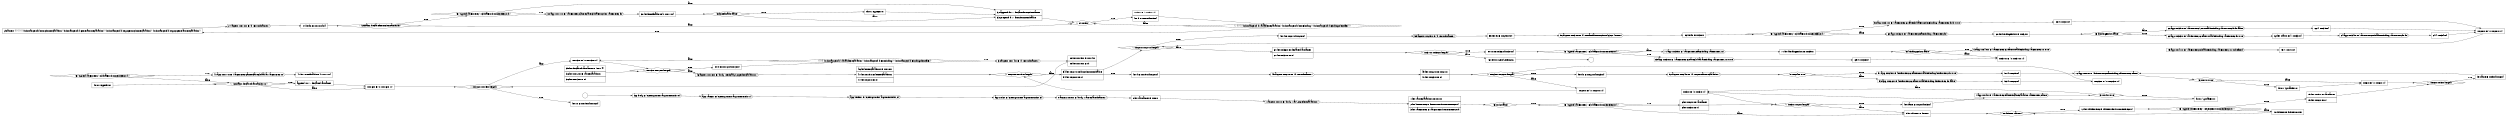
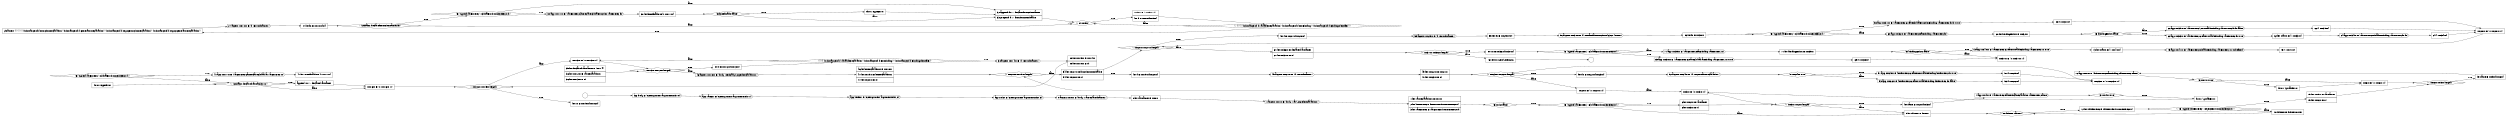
  digraph {
    rankdir=LR
    node [color=black fillcolor=white shape=none style=filled]
    edge [color=black]
    n1 [label=<<font color="black">(= (typeof varEnvRec) &quot;GlobalEnvironmentRecord&quot;)</font>> shape=diamond]
    n2 [label=<<font color="black">(! (contains declaredVarNames vn))</font>> shape=diamond]
    n3 [label=<<font color="black">41:app __x17__ = (varEnvRec.CanDeclareGlobalVar varEnvRec vn)</font>> shape=cds]
    n4 [label=<<font color="black">     <table border="0" cellborder="1" cellspacing="0" cellpadding="10">       <tr><td align="left">__x16__ = (+ __x16__ 1i)</td></tr>     </table>   </font>> margin=0]
    n5 [label=<<font color="black">(&lt; __x16__ __x15__.length)</font>> shape=diamond]
    n6 [label=<<font color="black">(= (typeof varEnvRec) &quot;GlobalEnvironmentRecord&quot;)</font>> shape=diamond]
    n7 [label=<<font color="black">     <table border="0" cellborder="1" cellspacing="0" cellpadding="10">       <tr><td align="left">9:let thisLex = lexEnv</td></tr>     </table>   </font>> margin=0]
    n8 [label=<<font color="black">     <table border="0" cellborder="1" cellspacing="0" cellpadding="10">       <tr><td align="left">6:let __x2__ = varNames</td></tr>       <tr><td align="left">6:let __x3__ = 0i</td></tr>     </table>   </font>> margin=0]
    n9 [label=<<font color="black">(! (= thisLex varEnv))</font>> shape=diamond]
    n10 [label=<<font color="black">(&lt; __x3__ __x2__.length)</font>> shape=diamond]
    n11 [label=<<font color="black">52:access __x24__ = (d &quot;IsConstantDeclaration&quot;)</font>> shape=cds]
    n12 [label=<<font color="black">(= __x24__ true)</font>> shape=diamond]
    n13 [label=<<font color="black">51:app __x25__ = (lexEnvRec.CreateImmutableBinding lexEnvRec dn true)</font>> shape=cds]
    n14 [label=<<font color="black">53:app __x26__ = (lexEnvRec.CreateMutableBinding lexEnvRec dn false)</font>> shape=cds]
    n15 [label=<<font color="black">     <table border="0" cellborder="1" cellspacing="0" cellpadding="10">       <tr><td align="left">25:assert (|| (|| (|| (is-instance-of d FunctionDeclaration) (is-instance-of d GeneratorDeclaration)) (is-instance-of d AsyncFunctionDeclaration)) (is-instance-of d AsyncGeneratorDeclaration))</td></tr>     </table>   </font>> margin=0]
    n16 [label=<<font color="black">27:access __x10__ = (d &quot;BoundNames&quot;)</font>> shape=cds]
    n17 [label=<<font color="black">     <table border="0" cellborder="1" cellspacing="0" cellpadding="10">       <tr><td align="left">27:let fn = __x10__[0i]</td></tr>     </table>   </font>> margin=0]
    n18 [label=<<font color="black">     <table border="0" cellborder="1" cellspacing="0" cellpadding="10">       <tr><td align="left">51:[? __x25__]</td></tr>     </table>   </font>> margin=0]
    n19 [label=<<font color="black">     <table border="0" cellborder="1" cellspacing="0" cellpadding="10">       <tr><td align="left">__x23__ = (+ __x23__ 1i)</td></tr>     </table>   </font>> margin=0]
    n20 [label=<<font color="black">(&lt; __x23__ __x22__.length)</font>> shape=diamond]
    n21 [label=<<font color="black">(&lt; __x37__ __x36__.length)</font>> shape=diamond]
    n22 [label=<<font color="black">     <table border="0" cellborder="1" cellspacing="0" cellpadding="10">       <tr><td align="left">let vn = __x36__[__x37__]</td></tr>     </table>   </font>> margin=0]
    n23 [label=<<font color="black">     <table border="0" cellborder="1" cellspacing="0" cellpadding="10">       <tr><td align="left">76:return CONST_empty</td></tr>     </table>   </font>> margin=0]
    n24 [label=<<font color="black">(= (typeof varEnvRec) &quot;GlobalEnvironmentRecord&quot;)</font>> shape=diamond]
    n25 [label=" " shape=circle]
    n26 [label=<<font color="black">     <table border="0" cellborder="1" cellspacing="0" cellpadding="10">       <tr><td align="left">let dn = __x22__[__x23__]</td></tr>     </table>   </font>> margin=0]
    n27 [label=<<font color="black">     <table border="0" cellborder="1" cellspacing="0" cellpadding="10">       <tr><td align="left">__x20__ = (+ __x20__ 1i)</td></tr>     </table>   </font>> margin=0]
    n28 [label=<<font color="black">app strict = (GetArgument argumentsList 3i)</font>> shape=cds]
    n29 [label=<<font color="black">0:access __x0__ = (body &quot;VarDeclaredNames&quot;)</font>> shape=cds]
    n30 [label=<<font color="black">     <table border="0" cellborder="1" cellspacing="0" cellpadding="10">       <tr><td align="left">0:let varNames = __x0__</td></tr>     </table>   </font>> margin=0]
    n31 [label=<<font color="black">(= __x4__ true)</font>> shape=diamond]
    n32 [label=<<font color="black">     <table border="0" cellborder="1" cellspacing="0" cellpadding="10">       <tr><td align="left">__x3__ = (+ __x3__ 1i)</td></tr>     </table>   </font>> margin=0]
    n33 [label=<<font color="black">     <table border="0" cellborder="1" cellspacing="0" cellpadding="10">       <tr><td align="left">throw SyntaxError</td></tr>     </table>   </font>> margin=0]
    n34 [label=<<font color="black">(! (contains declaredFunctionNames fn))</font>> shape=diamond]
    n35 [label=<<font color="black">(= (typeof varEnvRec) &quot;GlobalEnvironmentRecord&quot;)</font>> shape=diamond]
    n36 [label=<<font color="black">(&lt; 0i __x9__)</font>> shape=diamond]
    n37 [label=<<font color="black">     <table border="0" cellborder="1" cellspacing="0" cellpadding="10">       <tr><td align="left">53:[? __x26__]</td></tr>     </table>   </font>> margin=0]
+   n38 [label=<<font color="black">     <table border="0" cellborder="1" cellspacing="0" cellpadding="10">       <tr><td align="left">73:let status = [! __x40__]</td></tr>     </table>   </font>> margin=0]
    n39 [label=<<font color="black">75:app __x41__ = (varEnvRec.InitializeBinding varEnvRec vn undefined)</font>> shape=cds]
    n40 [label=<<font color="black">     <table border="0" cellborder="1" cellspacing="0" cellpadding="10">       <tr><td align="left">75:[! __x41__]</td></tr>     </table>   </font>> margin=0]
    n41 [label=<<font color="black">69:app __x38__ = (varEnvRec.CreateGlobalVarBinding varEnvRec vn true)</font>> shape=cds]
    n42 [label=<<font color="black">71:app __x39__ = (varEnvRec.HasBinding varEnvRec vn)</font>> shape=cds]
    n43 [label=<<font color="black">     <table border="0" cellborder="1" cellspacing="0" cellpadding="10">       <tr><td align="left">throw TypeError</td></tr>     </table>   </font>> margin=0]
    n44 [label=<<font color="black">     <table border="0" cellborder="1" cellspacing="0" cellpadding="10">       <tr><td align="left">append vn -&gt; declaredVarNames</td></tr>     </table>   </font>> margin=0]
    n45 [label=<<font color="black">38:access __x14__ = (d &quot;BoundNames&quot;)</font>> shape=cds]
    n46 [label=<<font color="black">     <table border="0" cellborder="1" cellspacing="0" cellpadding="10">       <tr><td align="left">38:let __x15__ = __x14__</td></tr>       <tr><td align="left">38:let __x10__ = 0i</td></tr>     </table>   </font>> margin=0]
    n47 [label=<<font color="black">     <table border="0" cellborder="1" cellspacing="0" cellpadding="10">       <tr><td align="left">69:[? __x38__]</td></tr>     </table>   </font>> margin=0]
    n48 [label=<<font color="black">     <table border="0" cellborder="1" cellspacing="0" cellpadding="10">       <tr><td align="left">__x37__ = (+ __x37__ 1i)</td></tr>     </table>   </font>> margin=0]
    n49 [label=<<font color="black">56:access __x30__ = (f &quot;InstantiateFunctionObject&quot; lexEnv)</font>> shape=cds]
    n50 [label=<<font color="black">     <table border="0" cellborder="1" cellspacing="0" cellpadding="10">       <tr><td align="left">56:let fo = __x30__</td></tr>     </table>   </font>> margin=0]
    n51 [label=<<font color="black">(= (typeof varEnvRec) &quot;GlobalEnvironmentRecord&quot;)</font>> shape=diamond]
    n52 [label=<<font color="black">     <table border="0" cellborder="1" cellspacing="0" cellpadding="10">       <tr><td align="left">12:let thisEnvRec = thisLex.EnvironmentRecord</td></tr>     </table>   </font>> margin=0]
    n53 [label=<<font color="black">(! (= (typeof thisEnvRec) &quot;ObjectEnvironmentRecord&quot;))</font>> shape=diamond]
    n54 [label=<<font color="black">58:app __x31__ = (varEnvRec.CreateGlobalFunctionBinding varEnvRec fn fo true)</font>> shape=cds]
    n55 [label=<<font color="black">     <table border="0" cellborder="1" cellspacing="0" cellpadding="10">       <tr><td align="left">58:[? __x31__]</td></tr>     </table>   </font>> margin=0]
    n56 [label=<<font color="black">     <table border="0" cellborder="1" cellspacing="0" cellpadding="10">       <tr><td align="left">__x28__ = (+ __x28__ 1i)</td></tr>     </table>   </font>> margin=0]
    n57 [label=<<font color="black">     <table border="0" cellborder="1" cellspacing="0" cellpadding="10">       <tr><td align="left">throw TypeError</td></tr>     </table>   </font>> margin=0]
    n58 [label=<<font color="black">     <table border="0" cellborder="1" cellspacing="0" cellpadding="10">       <tr><td align="left">32:append fn -&gt; declaredFunctionNames</td></tr>       <tr><td align="left">33:prepend d -&gt; functionsToInitialize</td></tr>     </table>   </font>> margin=0]
    n59 [label=<<font color="black">     <table border="0" cellborder="1" cellspacing="0" cellpadding="10">       <tr><td align="left">66:[! __x35__]</td></tr>     </table>   </font>> margin=0]
    n60 [label=<<font color="black">(&lt; __x28__ __x27__.length)</font>> shape=diamond]
    n61 [label=<<font color="black">     <table border="0" cellborder="1" cellspacing="0" cellpadding="10">       <tr><td align="left">41:let vnDefinable = [? __x17__]</td></tr>     </table>   </font>> margin=0]
    n62 [label=<<font color="black">30:app __x11__ = (varEnvRec.CanDeclareGlobalFunction varEnvRec fn)</font>> shape=cds]
    n63 [label=<<font color="black">     <table border="0" cellborder="1" cellspacing="0" cellpadding="10">       <tr><td align="left">30:let fnDefinable = [? __x11__]</td></tr>     </table>   </font>> margin=0]
    n64 [label=<<font color="black">     <table border="0" cellborder="1" cellspacing="0" cellpadding="10">       <tr><td align="left">let f = __x27__[__x28__]</td></tr>     </table>   </font>> margin=0]
    n65 [label=<<font color="black">     <table border="0" cellborder="1" cellspacing="0" cellpadding="10">       <tr><td align="left">67:let __x36__ = declaredVarNames</td></tr>       <tr><td align="left">67:let __x37__ = 0i</td></tr>     </table>   </font>> margin=0]
    n66 [label=<<font color="black">55:access __x29__ = (f &quot;BoundNames&quot;)</font>> shape=cds]
    n67 [label=<<font color="black">(&lt; __x20__ __x19__.length)</font>> shape=diamond]
    n68 [label=<<font color="black">16:app __x7__ = (thisEnvRec.HasBinding thisEnvRec name)</font>> shape=cds]
    n69 [label=<<font color="black">(= __x7__ true)</font>> shape=diamond]
    n70 [label=<<font color="black">     <table border="0" cellborder="1" cellspacing="0" cellpadding="10">       <tr><td align="left">throw SyntaxError</td></tr>     </table>   </font>> margin=0]
    n71 [label=<<font color="black">     <table border="0" cellborder="1" cellspacing="0" cellpadding="10">       <tr><td align="left">__x6__ = (+ __x6__ 1i)</td></tr>     </table>   </font>> margin=0]
    n72 [label=<<font color="black">(&lt; __x6__ __x5__.length)</font>> shape=diamond]
    n73 [label=<<font color="black">     <table border="0" cellborder="1" cellspacing="0" cellpadding="10">       <tr><td align="left">62:let status = [! __x33__]</td></tr>     </table>   </font>> margin=0]
    n74 [label=<<font color="black">64:app __x34__ = (varEnvRec.InitializeBinding varEnvRec fn fo)</font>> shape=cds]
    n75 [label=<<font color="black">     <table border="0" cellborder="1" cellspacing="0" cellpadding="10">       <tr><td align="left">64:[! __x34__]</td></tr>     </table>   </font>> margin=0]
    n76 [label=<<font color="black">     <table border="0" cellborder="1" cellspacing="0" cellpadding="10">       <tr><td align="left">54:let __x27__ = functionsToInitialize</td></tr>       <tr><td align="left">54:let __x28__ = 0i</td></tr>     </table>   </font>> margin=0]
    n77 [label=<<font color="black">     <table border="0" cellborder="1" cellspacing="0" cellpadding="10">       <tr><td align="left">let d = __x19__[__x20__]</td></tr>     </table>   </font>> margin=0]
    n78 [label=<<font color="black">49:access __x21__ = (d &quot;BoundNames&quot;)</font>> shape=cds]
    n79 [label=<<font color="black">     <table border="0" cellborder="1" cellspacing="0" cellpadding="10">       <tr><td align="left">__x9__ = (- __x9__ 1i)</td></tr>       <tr><td align="left">let d = __x8__[__x9__]</td></tr>     </table>   </font>> margin=0]
    n80 [label=<<font color="black">(! (|| (|| (is-instance-of d VariableDeclaration) (is-instance-of d ForBinding)) (is-instance-of d BindingIdentifier)))</font>> shape=diamond]
    n81 [label=<<font color="black">1:access __x1__ = (body &quot;VarScopedDeclarations&quot;)</font>> shape=cds]
    n82 [label=<<font color="black">73:app __x40__ = (varEnvRec.CreateMutableBinding varEnvRec vn true)</font>> shape=cds]
    n83 [label=<<font color="black">     <table border="0" cellborder="1" cellspacing="0" cellpadding="10">       <tr><td align="left">__x13__ = (+ __x13__ 1i)</td></tr>     </table>   </font>> margin=0]
    n84 [label=<<font color="black">     <table border="0" cellborder="1" cellspacing="0" cellpadding="10">       <tr><td align="left">let vn = __x15__[__x16__]</td></tr>     </table>   </font>> margin=0]
    n85 [label=<<font color="black">app lexEnv = (GetArgument argumentsList 2i)</font>> shape=cds]
    n86 [label=<<font color="black">     <table border="0" cellborder="1" cellspacing="0" cellpadding="10">       <tr><td align="left">35:let declaredVarNames = (new [])</td></tr>       <tr><td align="left">36:let __x12__ = varDeclarations</td></tr>       <tr><td align="left">36:let __x13__ = 0i</td></tr>     </table>   </font>> margin=0]
    n87 [label=<<font color="black">(&lt; __x13__ __x12__.length)</font>> shape=diamond]
    n88 [label=<<font color="black">     <table border="0" cellborder="1" cellspacing="0" cellpadding="10">       <tr><td align="left">49:let __x22__ = __x21__</td></tr>       <tr><td align="left">40:let __x23__ = 0i</td></tr>     </table>   </font>> margin=0]
    n89 [label=<<font color="black">7:app __x4__ = (varEnvRec.HasLexicalDeclaration varEnvRec name)</font>> shape=cds]
    n90 [label=<<font color="black">60:app __x32__ = (varEnvRec.HasBinding varEnvRec fn)</font>> shape=cds]
    n91 [label=<<font color="black">     <table border="0" cellborder="1" cellspacing="0" cellpadding="10">       <tr><td align="left">60:let bindingExists = __x32__</td></tr>     </table>   </font>> margin=0]
    n92 [label=<<font color="black">(|| (|| (is-instance-of d VariableDeclaration) (is-instance-of d ForBinding)) (is-instance-of d BindingIdentifier))</font>> shape=diamond]
    n93 [label=<<font color="black">     <table border="0" cellborder="1" cellspacing="0" cellpadding="10">       <tr><td align="left">55:let fn = __x29__[0i]</td></tr>     </table>   </font>> margin=0]
    n94 [label=<<font color="black">(= bindingExists false)</font>> shape=diamond]
    n95 [label=<<font color="black">62:app __x33__ = (varEnvRec.CreateMutableBinding varEnvRec fn true)</font>> shape=cds]
    n96 [label=<<font color="black">66:app __x35__ = (varEnvRec.SetMutableBinding varEnvRec fn fo false)</font>> shape=cds]
    n97 [label=<<font color="black">     <table border="0" cellborder="1" cellspacing="0" cellpadding="10">       <tr><td align="left">let name = __x5__[__x6__]</td></tr>     </table>   </font>> margin=0]
    n98 [label=<<font color="black">     <table border="0" cellborder="1" cellspacing="0" cellpadding="10">       <tr><td align="left">let name = __x2__[__x3__]</td></tr>     </table>   </font>> margin=0]
    n99 [label=<<font color="black">     <table border="0" cellborder="1" cellspacing="0" cellpadding="10">       <tr><td align="left">1:let varDeclarations = __x1__</td></tr>       <tr><td align="left">2:let lexEnvRec = lexEnv.EnvironmentRecord</td></tr>       <tr><td align="left">3:let varEnvRec = varEnv.EnvironmentRecord</td></tr>     </table>   </font>> margin=0]
    n100 [label=<<font color="black">     <table border="0" cellborder="1" cellspacing="0" cellpadding="10">       <tr><td align="left">let d = __x12__[__x13__]</td></tr>     </table>   </font>> margin=0]
    n101 [label=<<font color="black">46:access __x18__ = (body &quot;LexicallyScopedDeclarations&quot;)</font>> shape=cds]
    n102 [label=" " shape=circle]
    n103 [label=<<font color="black">app body = (GetArgument argumentsList 0i)</font>> shape=cds]
    n104 [label=<<font color="black">app varEnv = (GetArgument argumentsList 1i)</font>> shape=cds]
    n105 [label=<<font color="black">     <table border="0" cellborder="1" cellspacing="0" cellpadding="10">       <tr><td align="left">15:let __x5__ = varNames</td></tr>       <tr><td align="left">15:let __x6__ = 0i</td></tr>     </table>   </font>> margin=0]
    n106 [label=<<font color="black">     <table border="0" cellborder="1" cellspacing="0" cellpadding="10">       <tr><td align="left">20:thisLex = thisLex.Outer</td></tr>     </table>   </font>> margin=0]
    n107 [label=<<font color="black">(= fnDefinable false)</font>> shape=diamond]
    n108 [label=<<font color="black">(= strict false)</font>> shape=diamond]
    n109 [label=<<font color="black">(= bindingExists false)</font>> shape=diamond]
    n110 [label=<<font color="black">     <table border="0" cellborder="1" cellspacing="0" cellpadding="10">       <tr><td align="left">71:let bindingExists = __x39__</td></tr>     </table>   </font>> margin=0]
    n111 [label=<<font color="black">     <table border="0" cellborder="1" cellspacing="0" cellpadding="10">       <tr><td align="left">46:let lexDeclarations = __x18__</td></tr>       <tr><td align="left">47:let __x19__ = lexDeclarations</td></tr>       <tr><td align="left">47:let __x20__ = 0i</td></tr>     </table>   </font>> margin=0]
    n1 -> n2 [label=<<font color="black">false</font>>]
    n1 -> n3 [label=<<font color="black">true</font>>]
    n2 -> n4 [label=<<font color="black">false</font>>]
    n2 -> n44 [label=<<font color="black">true</font>>]
    n3 -> n61
    n4 -> n5
    n5 -> n83 [label=<<font color="black">false</font>>]
    n5 -> n84 [label=<<font color="black">true</font>>]
    n6 -> n7 [label=<<font color="black">false</font>>]
    n6 -> n8 [label=<<font color="black">true</font>>]
    n7 -> n9
    n8 -> n10
    n9 -> n52 [label=<<font color="black">true</font>>]
    n10 -> n7 [label=<<font color="black">false</font>>]
    n10 -> n98 [label=<<font color="black">true</font>>]
    n11 -> n12
    n12 -> n13 [label=<<font color="black">true</font>>]
    n12 -> n14 [label=<<font color="black">false</font>>]
    n13 -> n18
    n14 -> n37
    n15 -> n16
    n16 -> n17
    n17 -> n34
-   n18 -> n68
+   n18 -> n19
    n19 -> n20
    n20 -> n26 [label=<<font color="black">true</font>>]
    n20 -> n27 [label=<<font color="black">false</font>>]
    n21 -> n22 [label=<<font color="black">true</font>>]
    n21 -> n23 [label=<<font color="black">false</font>>]
    n22 -> n24
    n23 -> n25
    n24 -> n41 [label=<<font color="black">true</font>>]
    n24 -> n42 [label=<<font color="black">false</font>>]
    n26 -> n11
    n27 -> n67
    n28 -> n29
    n29 -> n30
    n30 -> n81
-   n31 -> n32 [label=<<font color="black">false</font>>]
+   n27 -> n32 [label=<<font color="black">false</font>>]
    n31 -> n33 [label=<<font color="black">true</font>>]
    n32 -> n10
    n33 -> n32
    n34 -> n35 [label=<<font color="black">true</font>>]
    n34 -> n36 [label=<<font color="black">false</font>>]
    n35 -> n58 [label=<<font color="black">false</font>>]
    n35 -> n62 [label=<<font color="black">true</font>>]
    n36 -> n79 [label=<<font color="black">true</font>>]
    n37 -> n19
+   n38 -> n39
    n39 -> n40
    n41 -> n47
    n42 -> n110
    n43 -> n2
    n44 -> n4
    n45 -> n46
    n46 -> n5
    n47 -> n48
    n49 -> n50
    n50 -> n51
    n51 -> n54 [label=<<font color="black">true</font>>]
    n51 -> n90 [label=<<font color="black">false</font>>]
    n52 -> n53
    n53 -> n105 [label=<<font color="black">true</font>>]
    n53 -> n106 [label=<<font color="black">false</font>>]
    n54 -> n55
    n55 -> n56
    n56 -> n60
    n57 -> n58
    n58 -> n36
    n59 -> n56
    n60 -> n64 [label=<<font color="black">true</font>>]
    n60 -> n65 [label=<<font color="black">false</font>>]
    n62 -> n63
    n63 -> n107
    n64 -> n66
    n65 -> n21
    n66 -> n93
    n67 -> n76 [label=<<font color="black">false</font>>]
    n68 -> n69
    n69 -> n70 [label=<<font color="black">true</font>>]
    n69 -> n71 [label=<<font color="black">false</font>>]
    n70 -> n71
    n71 -> n72
    n72 -> n97 [label=<<font color="black">true</font>>]
    n73 -> n74
    n74 -> n75
    n75 -> n56
    n76 -> n60
    n76 -> n77 [label=<<font color="black">true</font>>]
    n77 -> n78
    n78 -> n88
    n79 -> n80
    n80 -> n15 [label=<<font color="black">true</font>>]
    n80 -> n36 [label=<<font color="black">false</font>>]
    n81 -> n99
+   n82 -> n38
    n83 -> n87
    n85 -> n28
    n86 -> n87
    n87 -> n100 [label=<<font color="black">true</font>>]
    n87 -> n101 [label=<<font color="black">false</font>>]
    n88 -> n20
    n89 -> n31
    n90 -> n91
    n91 -> n94
    n92 -> n45 [label=<<font color="black">true</font>>]
    n92 -> n83 [label=<<font color="black">false</font>>]
    n93 -> n49
    n94 -> n95 [label=<<font color="black">true</font>>]
    n94 -> n96 [label=<<font color="black">false</font>>]
    n95 -> n73
    n96 -> n59
    n97 -> n68
    n98 -> n89
    n99 -> n108
    n100 -> n92
    n101 -> n111
    n102 -> n103
    n103 -> n104
    n104 -> n85
    n105 -> n72
    n106 -> n9
    n107 -> n57 [label=<<font color="black">true</font>>]
    n107 -> n58 [label=<<font color="black">false</font>>]
    n108 -> n6 [label=<<font color="black">true</font>>]
    n109 -> n48 [label=<<font color="black">false</font>>]
    n109 -> n82 [label=<<font color="black">true</font>>]
    n110 -> n109
    n111 -> n67
  }
